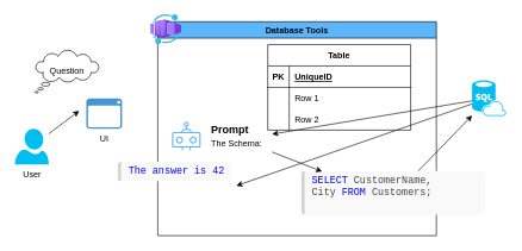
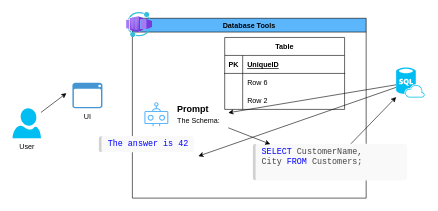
  <mxCell id="0" />
  <mxCell id="1" parent="0" />
  <mxCell id="2" value="Database Tools" style="swimlane;fillColor=#5BB6FC;" parent="1" vertex="1"><mxGeometry x="220" y="30" width="390" height="300" as="geometry" /></mxCell>
  <mxCell id="3" value="" style="sketch=0;outlineConnect=0;fontColor=#232F3E;gradientColor=none;fillColor=#5BB6FC;strokeColor=none;dashed=0;verticalLabelPosition=bottom;verticalAlign=top;align=center;html=1;fontSize=12;fontStyle=0;aspect=fixed;pointerEvents=1;shape=mxgraph.aws4.waf_bot;" parent="2" vertex="1"><mxGeometry x="20" y="140" width="40" height="40" as="geometry" /></mxCell>
  <mxCell id="4" value="&lt;h1 style=&quot;line-height: 26%;&quot;&gt;&lt;font style=&quot;font-size: 15px;&quot;&gt;Prompt&lt;/font&gt;&lt;/h1&gt;&lt;p style=&quot;line-height: 0%;&quot;&gt;The Schema:&lt;/p&gt;" style="text;html=1;strokeColor=none;fillColor=none;spacing=5;spacingTop=-20;whiteSpace=wrap;overflow=hidden;rounded=0;" parent="2" vertex="1"><mxGeometry x="70" y="140.15" width="90" height="50" as="geometry" /></mxCell>
  <mxCell id="5" value="" style="aspect=fixed;html=1;points=[];align=center;image;fontSize=12;image=img/lib/azure2/other/Worker_Container_App.svg;fillColor=#5BB6FC;" parent="2" vertex="1"><mxGeometry x="-10" y="-10" width="43.27" height="42" as="geometry" /></mxCell>
  <mxCell id="6" value="Table" style="shape=table;startSize=30;container=1;collapsible=1;childLayout=tableLayout;fixedRows=1;rowLines=0;fontStyle=1;align=center;resizeLast=1;" parent="2" vertex="1"><mxGeometry x="154" y="32" width="200" height="120" as="geometry" /></mxCell>
  <mxCell id="7" value="" style="shape=tableRow;horizontal=0;startSize=0;swimlaneHead=0;swimlaneBody=0;fillColor=none;collapsible=0;dropTarget=0;points=[[0,0.5],[1,0.5]];portConstraint=eastwest;top=0;left=0;right=0;bottom=1;" parent="6" vertex="1"><mxGeometry y="30" width="200" height="30" as="geometry" /></mxCell>
  <mxCell id="8" value="PK" style="shape=partialRectangle;connectable=0;fillColor=none;top=0;left=0;bottom=0;right=0;fontStyle=1;overflow=hidden;" parent="7" vertex="1"><mxGeometry width="30" height="30" as="geometry"><mxRectangle width="30" height="30" as="alternateBounds" /></mxGeometry></mxCell>
  <mxCell id="9" value="UniqueID" style="shape=partialRectangle;connectable=0;fillColor=none;top=0;left=0;bottom=0;right=0;align=left;spacingLeft=6;fontStyle=5;overflow=hidden;" parent="7" vertex="1"><mxGeometry x="30" width="170" height="30" as="geometry"><mxRectangle width="170" height="30" as="alternateBounds" /></mxGeometry></mxCell>
  <mxCell id="10" value="" style="shape=tableRow;horizontal=0;startSize=0;swimlaneHead=0;swimlaneBody=0;fillColor=none;collapsible=0;dropTarget=0;points=[[0,0.5],[1,0.5]];portConstraint=eastwest;top=0;left=0;right=0;bottom=0;" parent="6" vertex="1"><mxGeometry y="60" width="200" height="30" as="geometry" /></mxCell>
  <mxCell id="11" value="" style="shape=partialRectangle;connectable=0;fillColor=none;top=0;left=0;bottom=0;right=0;editable=1;overflow=hidden;" parent="10" vertex="1"><mxGeometry width="30" height="30" as="geometry"><mxRectangle width="30" height="30" as="alternateBounds" /></mxGeometry></mxCell>
- <mxCell id="12" value="Row 1" style="shape=partialRectangle;connectable=0;fillColor=none;top=0;left=0;bottom=0;right=0;align=left;spacingLeft=6;overflow=hidden;" parent="10" vertex="1"><mxGeometry x="30" width="170" height="30" as="geometry"><mxRectangle width="170" height="30" as="alternateBounds" /></mxGeometry></mxCell>
+ <mxCell id="12" value="Row 6" style="shape=partialRectangle;connectable=0;fillColor=none;top=0;left=0;bottom=0;right=0;align=left;spacingLeft=6;overflow=hidden;" parent="10" vertex="1"><mxGeometry x="30" width="170" height="30" as="geometry"><mxRectangle width="170" height="30" as="alternateBounds" /></mxGeometry></mxCell>
  <mxCell id="13" value="" style="shape=tableRow;horizontal=0;startSize=0;swimlaneHead=0;swimlaneBody=0;fillColor=none;collapsible=0;dropTarget=0;points=[[0,0.5],[1,0.5]];portConstraint=eastwest;top=0;left=0;right=0;bottom=0;" parent="6" vertex="1"><mxGeometry y="90" width="200" height="30" as="geometry" /></mxCell>
  <mxCell id="14" value="" style="shape=partialRectangle;connectable=0;fillColor=none;top=0;left=0;bottom=0;right=0;editable=1;overflow=hidden;" parent="13" vertex="1"><mxGeometry width="30" height="30" as="geometry"><mxRectangle width="30" height="30" as="alternateBounds" /></mxGeometry></mxCell>
  <mxCell id="15" value="Row 2" style="shape=partialRectangle;connectable=0;fillColor=none;top=0;left=0;bottom=0;right=0;align=left;spacingLeft=6;overflow=hidden;" parent="13" vertex="1"><mxGeometry x="30" width="170" height="30" as="geometry"><mxRectangle width="170" height="30" as="alternateBounds" /></mxGeometry></mxCell>
  <mxCell id="16" value="&lt;div style=&quot;font-family: Consolas, Courier, monospace; padding: 5px 10px; border-left: 5px solid rgb(208, 209, 208); border-radius: 6px; background: rgb(249, 249, 249); word-break: break-word; font-size: 14px; margin-bottom: 10px; text-align: left;&quot; class=&quot;rd_code&quot;&gt;&lt;div style=&quot;&quot; data-priority=&quot;&quot; class=&quot;&quot; id=&quot;rd_code_9&quot;&gt;&lt;div style=&quot;&quot; class=&quot;rd_cCodeBg&quot;&gt;&lt;div style=&quot;padding-left: 0px;&quot;&gt;&lt;font color=&quot;#0000ff&quot;&gt;The answer is 42&lt;/font&gt;&lt;/div&gt;&lt;/div&gt;&lt;/div&gt;&lt;/div&gt;&lt;div style=&quot;margin-bottom: 10px; color: rgb(68, 68, 68); font-family: Roboto, Helvetica, sans-serif; font-size: 14px; text-align: left; background-color: rgb(255, 255, 255);&quot;&gt;&lt;span style=&quot;line-height: 20px; color: rgb(102, 102, 102);&quot; class=&quot;rd_cntnt_snip&quot;&gt;&lt;/span&gt;&lt;/div&gt;" style="text;strokeColor=none;align=center;fillColor=none;html=1;verticalAlign=middle;whiteSpace=wrap;rounded=0;" parent="2" vertex="1"><mxGeometry x="-106" y="170" width="260" height="90" as="geometry" /></mxCell>
  <mxCell id="17" style="edgeStyle=none;html=1;" parent="1" source="18" edge="1"><mxGeometry relative="1" as="geometry"><mxPoint x="110" y="155" as="targetPoint" /></mxGeometry></mxCell>
  <mxCell id="18" value="User" style="verticalLabelPosition=bottom;html=1;verticalAlign=top;align=center;strokeColor=none;fillColor=#00BEF2;shape=mxgraph.azure.user;" parent="1" vertex="1"><mxGeometry x="20" y="180" width="47.5" height="50" as="geometry" /></mxCell>
  <mxCell id="19" style="edgeStyle=none;html=1;" parent="1" source="21" target="4" edge="1"><mxGeometry relative="1" as="geometry" /></mxCell>
  <mxCell id="20" style="edgeStyle=none;html=1;" parent="1" source="21" edge="1"><mxGeometry relative="1" as="geometry"><mxPoint x="330" y="260" as="targetPoint" /></mxGeometry></mxCell>
  <mxCell id="21" value="" style="verticalLabelPosition=bottom;html=1;verticalAlign=top;align=center;strokeColor=none;fillColor=#00BEF2;shape=mxgraph.azure.sql_database_sql_azure;" parent="1" vertex="1"><mxGeometry x="660" y="112" width="47.5" height="50" as="geometry" /></mxCell>
  <mxCell id="22" value="UI" style="shadow=0;dashed=0;html=1;strokeColor=none;fillColor=#4495D1;labelPosition=center;verticalLabelPosition=bottom;verticalAlign=top;align=center;outlineConnect=0;shape=mxgraph.veeam.interface;" parent="1" vertex="1"><mxGeometry x="120" y="137.6" width="50" height="42.4" as="geometry" /></mxCell>
- <mxCell id="23" value="Question&lt;br&gt;" style="whiteSpace=wrap;html=1;shape=mxgraph.basic.cloud_callout" parent="1" vertex="1"><mxGeometry x="48" y="70" width="90" height="60" as="geometry" /></mxCell>
  <mxCell id="24" style="edgeStyle=none;html=1;" parent="1" source="25" target="21" edge="1"><mxGeometry relative="1" as="geometry" /></mxCell>
  <mxCell id="25" value="&lt;div style=&quot;font-family: Consolas, Courier, monospace; padding: 5px 10px; border-left: 5px solid rgb(208, 209, 208); border-radius: 6px; background: rgb(249, 249, 249); word-break: break-word; font-size: 14px; margin-bottom: 10px; color: rgb(68, 68, 68); text-align: left;&quot; class=&quot;rd_code&quot;&gt;&lt;div data-priority=&quot;&quot; class=&quot;&quot; id=&quot;rd_code_9&quot;&gt;&lt;div class=&quot;rd_cCodeBg&quot;&gt;&lt;div style=&quot;padding-left: 0px;&quot;&gt;&lt;span style=&quot;color: rgb(0, 0, 255);&quot; class=&quot;rd_code_blu&quot;&gt;SELECT&lt;/span&gt;&amp;nbsp;CustomerName, City&amp;nbsp;&lt;span style=&quot;color: rgb(0, 0, 255);&quot; class=&quot;rd_code_blu&quot;&gt;FROM&lt;/span&gt;&amp;nbsp;Customers;&lt;/div&gt;&lt;div&gt;&lt;br&gt;&lt;/div&gt;&lt;/div&gt;&lt;/div&gt;&lt;/div&gt;&lt;div style=&quot;margin-bottom: 10px; color: rgb(68, 68, 68); font-family: Roboto, Helvetica, sans-serif; font-size: 14px; text-align: left; background-color: rgb(255, 255, 255);&quot;&gt;&lt;span style=&quot;line-height: 20px; color: rgb(102, 102, 102);&quot; class=&quot;rd_cntnt_snip&quot;&gt;&lt;/span&gt;&lt;/div&gt;" style="text;strokeColor=none;align=center;fillColor=none;html=1;verticalAlign=middle;whiteSpace=wrap;rounded=0;" parent="1" vertex="1"><mxGeometry x="420" y="260" width="260" height="30" as="geometry" /></mxCell>
  <mxCell id="26" style="edgeStyle=none;html=1;" parent="1" source="4" edge="1"><mxGeometry relative="1" as="geometry"><mxPoint x="450" y="240" as="targetPoint" /></mxGeometry></mxCell>
